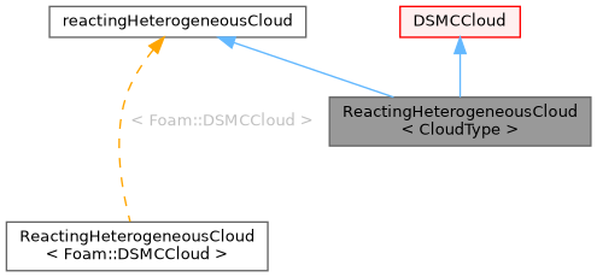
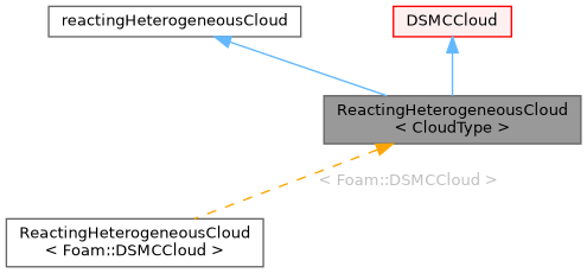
  digraph {
    node [color=gray40 fillcolor=white fontname=Helvetica fontsize=10 shape=box style=filled]
    edge [color=steelblue1 dir=back fontname=Helvetica fontsize=10 labelfontname=Helvetica labelfontsize=10 style=solid]
    n1 [fillcolor=grey60 fontcolor=black height=0.2 label="ReactingHeterogeneousCloud\l\< CloudType \>" width=0.4]
    n2 [height=0.2 label="ReactingHeterogeneousCloud\l\< Foam::DSMCCloud \>" width=0.4]
    n3 [color=red fillcolor="#FFF0F0" height=0.2 label=DSMCCloud width=0.4]
    n4 [height=0.2 label=reactingHeterogeneousCloud width=0.4]
-   n4 -> n2 [color=orange fontcolor=grey label=" \< Foam::DSMCCloud \>" style=dashed]
+   n1 -> n2 [color=orange fontcolor=grey label=" \< Foam::DSMCCloud \>" style=dashed]
    n3 -> n1
    n4 -> n1
  }
